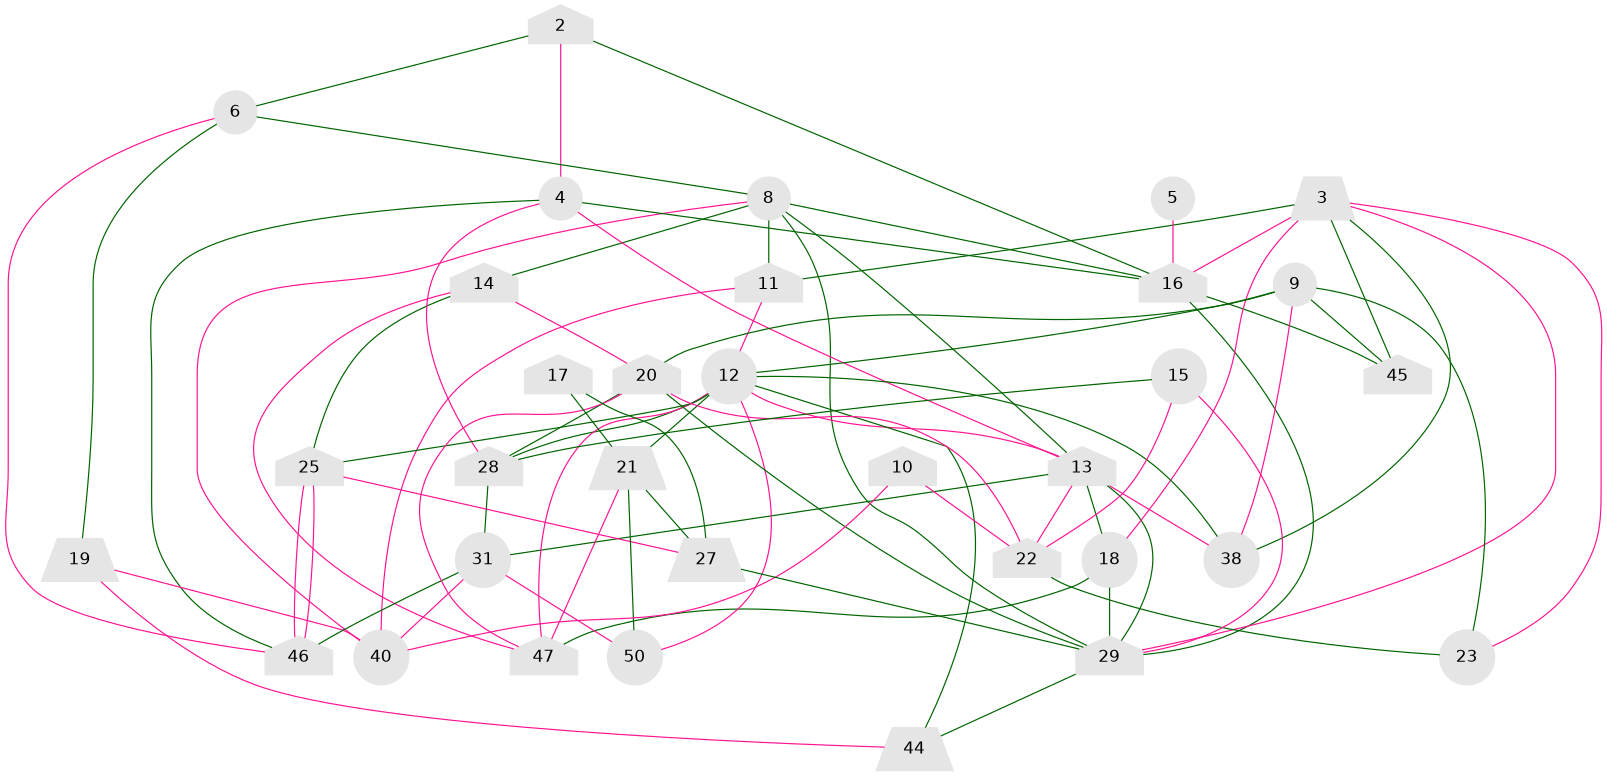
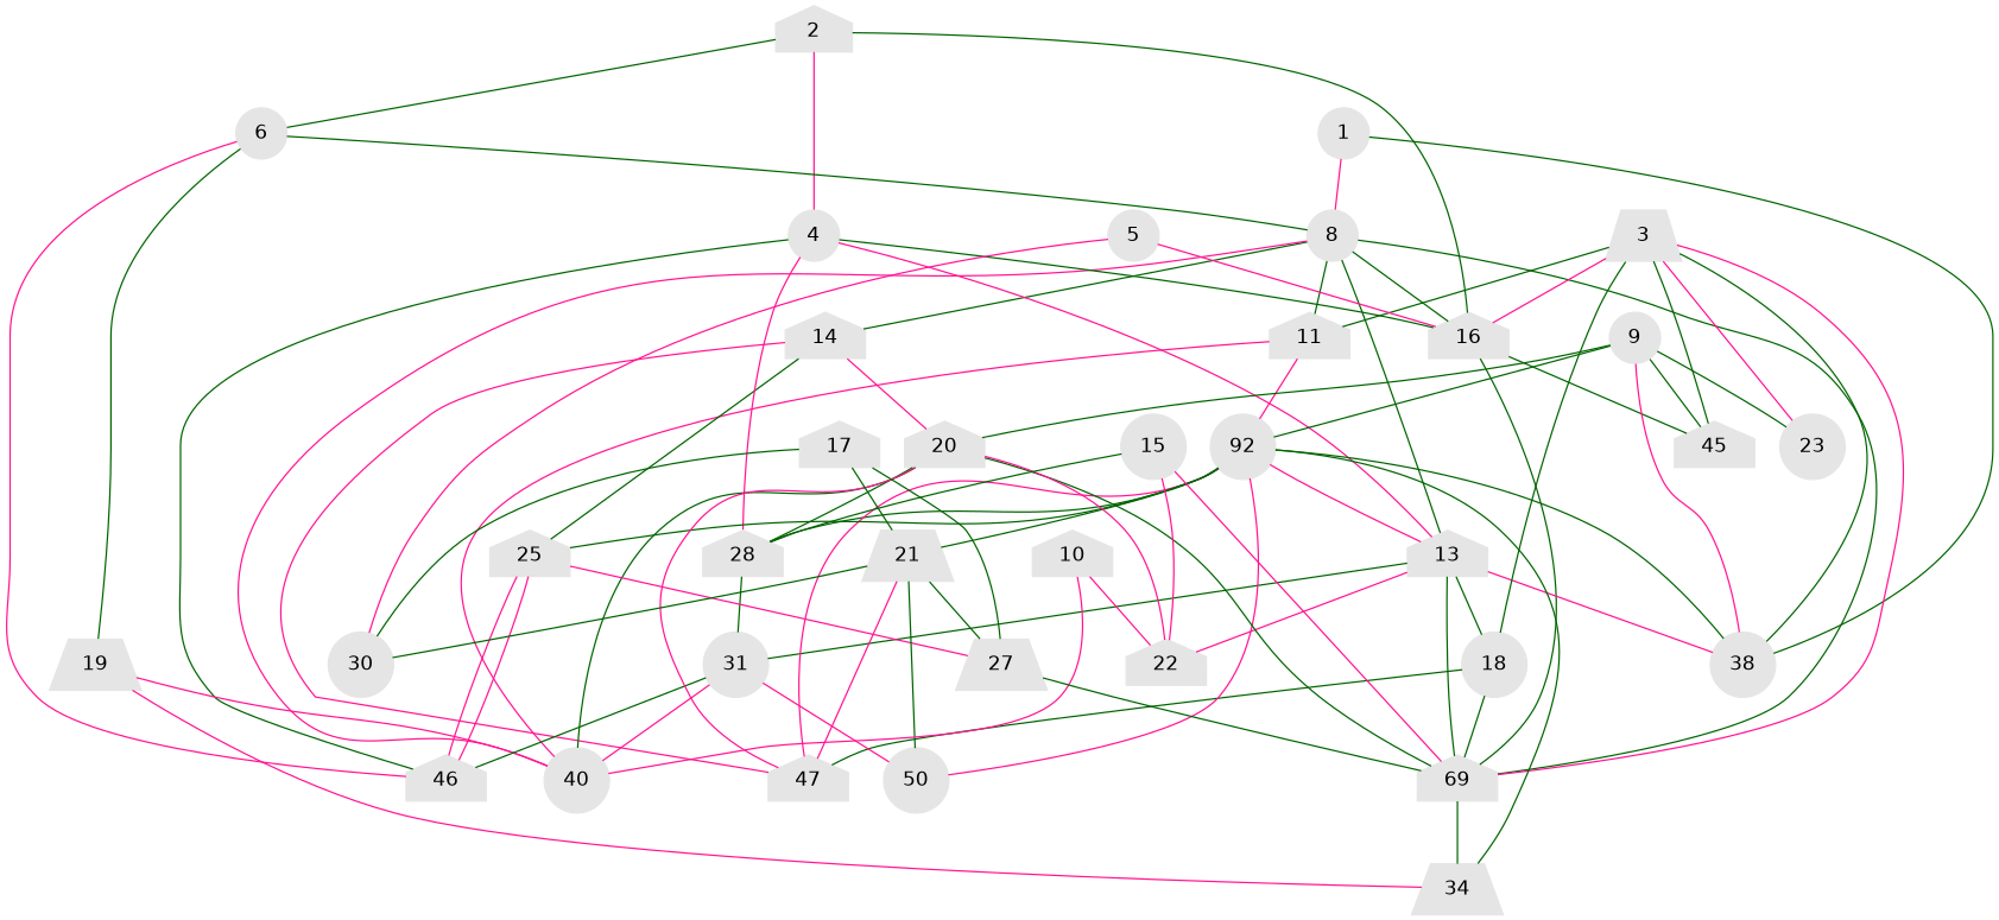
  graph {
    fontname="DejaVu Sans"
    node [color=gray90 fontname="DejaVu Sans" shape=circle style=filled]
    edge [color=darkgreen fontname="DejaVu Sans"]
    8 [super="+49"]
    16 [shape=house super="+48"]
    11 [shape=house]
-   29 [shape=house super="+36"]
+   29 [shape=house super="+36" label=69]
    13 [shape=house super="+37"]
    14 [shape=house]
    40 [super="+41"]
+   1
    38 [super="+43"]
    4 [super="+7"]
    28 [shape=house super="+34"]
    46 [shape=house]
    2 [shape=house]
    6
    19 [shape=trapezium]
    45 [shape=house]
    3 [shape=trapezium super="+26"]
    18
    23
-   12 [super="+42"]
+   12 [super="+42" label=92]
    47 [shape=house]
-   44 [shape=trapezium]
+   44 [shape=trapezium label=34]
    22 [shape=house super="+24"]
    31 [super="+32"]
    5
+   30
    20 [shape=house super="+39"]
    25 [shape=house]
    9 [super="+33"]
    21 [shape=trapezium super="+35"]
    50
    10 [shape=house]
    27 [shape=trapezium]
    15
    17 [shape=house]
    8 -- 16
    8 -- 11
    8 -- 29
    8 -- 13
    8 -- 14
    8 -- 40 [color=deeppink]
    16 -- 29
    16 -- 45
    11 -- 40 [color=deeppink]
    11 -- 12 [color=deeppink]
    29 -- 44
    13 -- 29
    13 -- 38 [color=deeppink]
    13 -- 18
    13 -- 22 [color=deeppink]
    13 -- 31
    14 -- 47 [color=deeppink]
    14 -- 20 [color=deeppink]
    14 -- 25
+   1 -- 8 [color=deeppink]
+   1 -- 38
    4 -- 16
    4 -- 13 [color=deeppink]
    4 -- 28 [color=deeppink]
    4 -- 46
    28 -- 31
    2 -- 16
    2 -- 4 [color=deeppink]
    2 -- 6
    6 -- 8
    6 -- 46 [color=deeppink]
    6 -- 19
    19 -- 40 [color=deeppink]
    19 -- 44 [color=deeppink]
    3 -- 16 [color=deeppink weight=2]
    3 -- 11
    3 -- 29 [color=deeppink]
    3 -- 38
    3 -- 45
-   3 -- 18 [color=deeppink]
+   3 -- 18
    3 -- 23 [color=deeppink]
    18 -- 29
    18 -- 47
    12 -- 13 [color=deeppink]
    12 -- 38
    12 -- 28
    12 -- 47 [color=deeppink]
    12 -- 44
    12 -- 25
    12 -- 21
    12 -- 50 [color=deeppink]
-   22 -- 23
    31 -- 40 [color=deeppink]
    31 -- 46
    31 -- 50 [color=deeppink]
    5 -- 16 [color=deeppink]
+   5 -- 30 [color=deeppink]
    20 -- 29
+   20 -- 40
    20 -- 28
    20 -- 47 [color=deeppink]
    20 -- 22 [color=deeppink]
    25 -- 46 [color=deeppink]
    25 -- 46 [color=deeppink]
    25 -- 27 [color=deeppink]
    9 -- 38 [color=deeppink]
    9 -- 45
    9 -- 23
    9 -- 12
    9 -- 20
    21 -- 47 [color=deeppink]
+   21 -- 30
    21 -- 50
    21 -- 27
    10 -- 40 [color=deeppink]
    10 -- 22 [color=deeppink]
    27 -- 29
    15 -- 29 [color=deeppink]
    15 -- 28
    15 -- 22 [color=deeppink]
+   17 -- 30
    17 -- 21
    17 -- 27
  }
